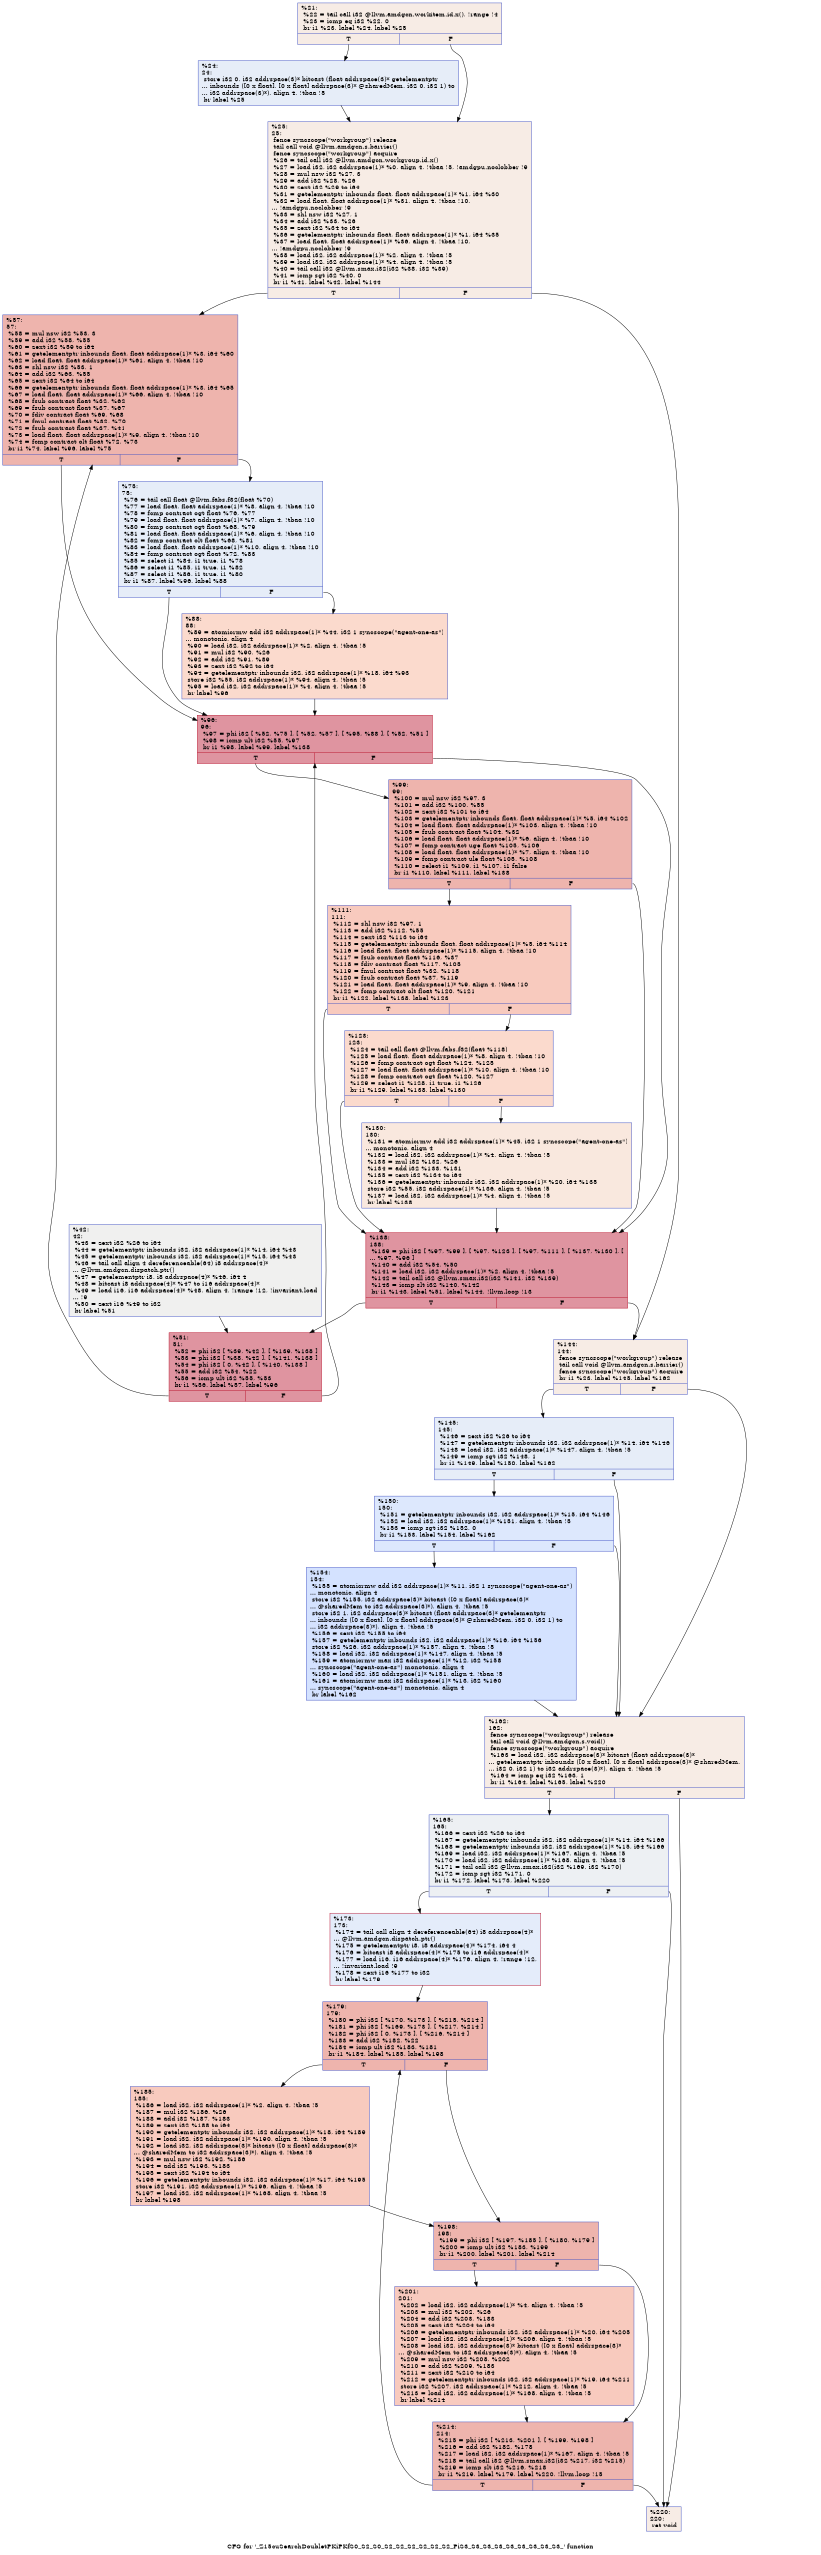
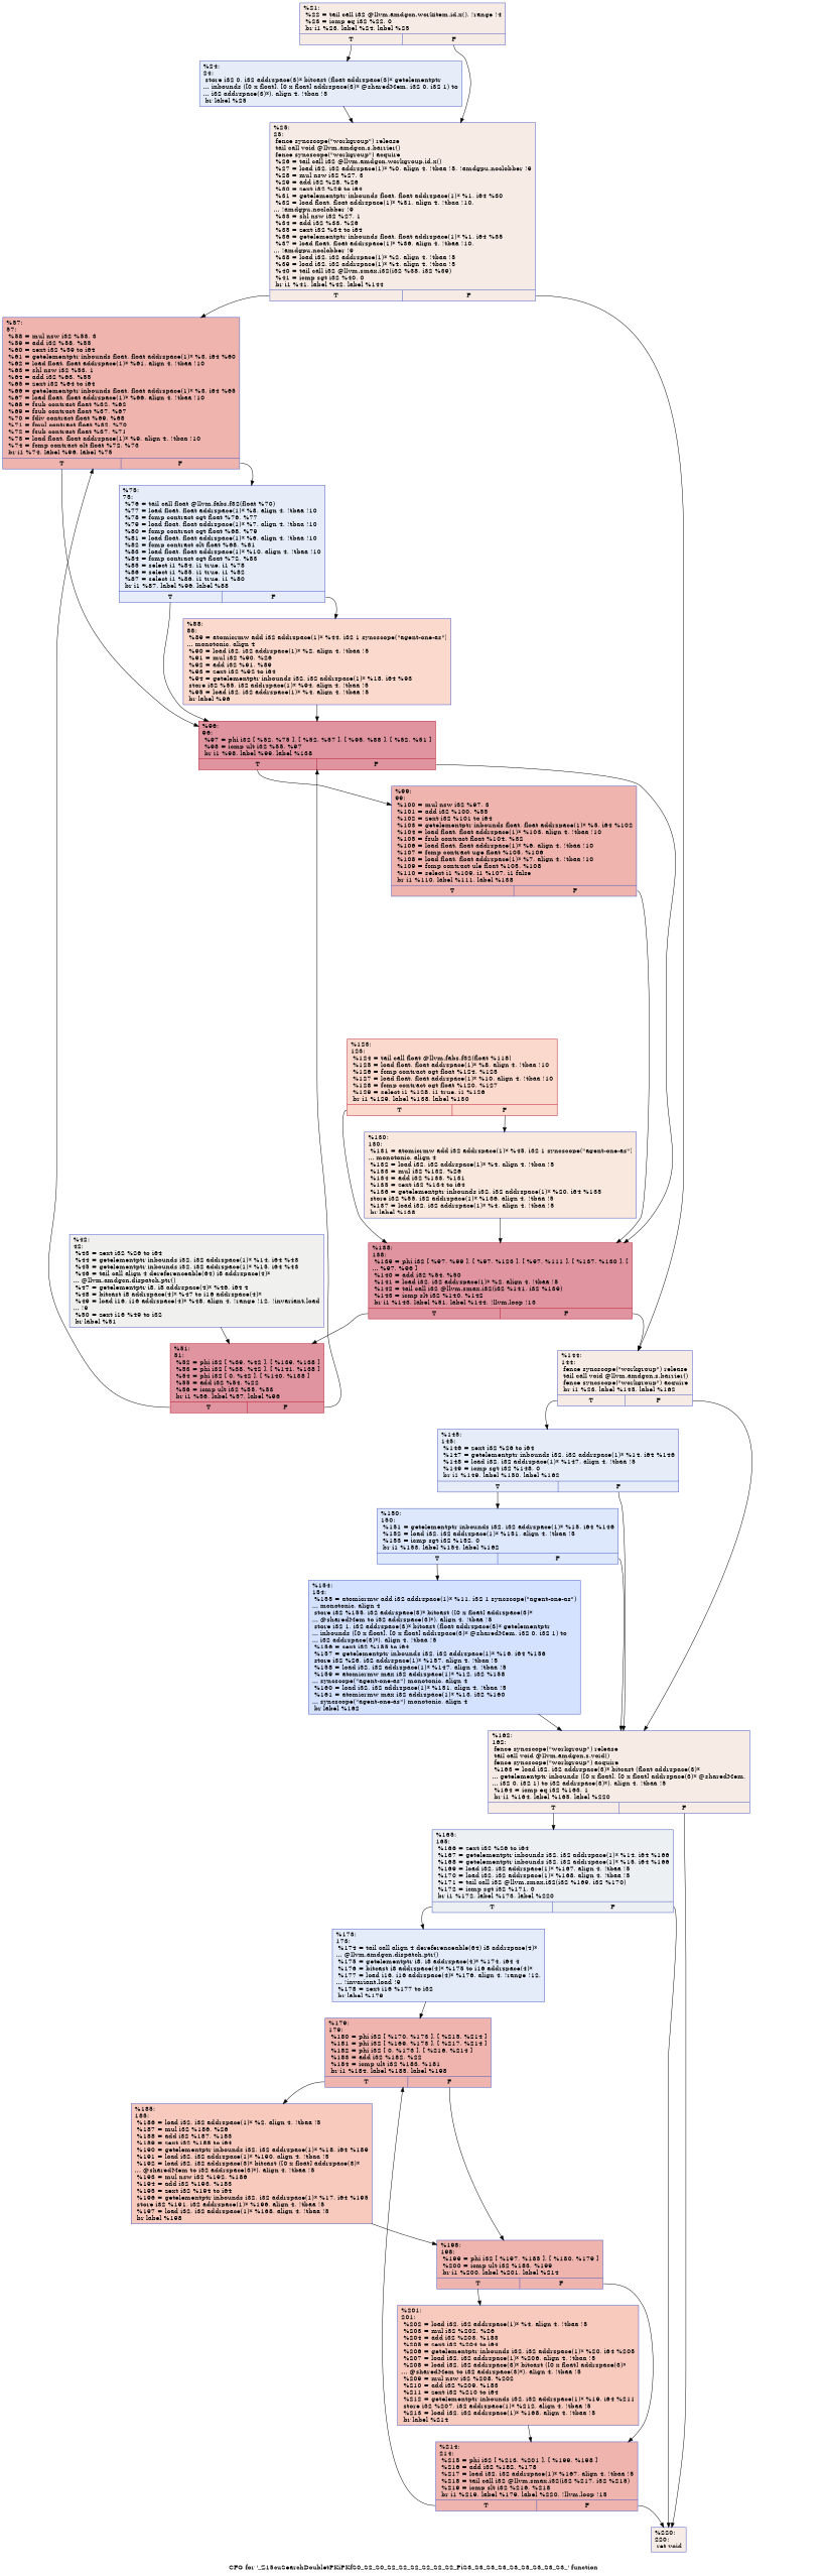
  digraph {
    label="CFG for '_Z15cuSearchDoubletPKiPKfS0_S2_S0_S2_S2_S2_S2_S2_S2_PiS3_S3_S3_S3_S3_S3_S3_S3_S3_' function"
    node [color="#3d50c3ff" fillcolor="#ecd3c570" shape=record style=filled]
    edge [tailport=s0]
    n1 [label="{%21:\l  %22 = tail call i32 @llvm.amdgcn.workitem.id.x(), !range !4\l  %23 = icmp eq i32 %22, 0\l  br i1 %23, label %24, label %25\l|{<s0>T|<s1>F}}"]
    n2 [fillcolor="#c7d7f070" label="{%24:\l24:                                               \l  store i32 0, i32 addrspace(3)* bitcast (float addrspace(3)* getelementptr\l... inbounds ([0 x float], [0 x float] addrspace(3)* @sharedMem, i32 0, i32 1) to\l... i32 addrspace(3)*), align 4, !tbaa !5\l  br label %25\l}"]
    n3 [label="{%25:\l25:                                               \l  fence syncscope(\"workgroup\") release\l  tail call void @llvm.amdgcn.s.barrier()\l  fence syncscope(\"workgroup\") acquire\l  %26 = tail call i32 @llvm.amdgcn.workgroup.id.x()\l  %27 = load i32, i32 addrspace(1)* %0, align 4, !tbaa !5, !amdgpu.noclobber !9\l  %28 = mul nsw i32 %27, 3\l  %29 = add i32 %28, %26\l  %30 = zext i32 %29 to i64\l  %31 = getelementptr inbounds float, float addrspace(1)* %1, i64 %30\l  %32 = load float, float addrspace(1)* %31, align 4, !tbaa !10,\l... !amdgpu.noclobber !9\l  %33 = shl nsw i32 %27, 1\l  %34 = add i32 %33, %26\l  %35 = zext i32 %34 to i64\l  %36 = getelementptr inbounds float, float addrspace(1)* %1, i64 %35\l  %37 = load float, float addrspace(1)* %36, align 4, !tbaa !10,\l... !amdgpu.noclobber !9\l  %38 = load i32, i32 addrspace(1)* %2, align 4, !tbaa !5\l  %39 = load i32, i32 addrspace(1)* %4, align 4, !tbaa !5\l  %40 = tail call i32 @llvm.smax.i32(i32 %38, i32 %39)\l  %41 = icmp sgt i32 %40, 0\l  br i1 %41, label %42, label %144\l|{<s0>T|<s1>F}}"]
    n4 [label="{%144:\l144:                                              \l  fence syncscope(\"workgroup\") release\l  tail call void @llvm.amdgcn.s.barrier()\l  fence syncscope(\"workgroup\") acquire\l  br i1 %23, label %145, label %162\l|{<s0>T|<s1>F}}"]
-   n5 [fillcolor="#d8564670" label="{%57:\l57:                                               \l  %58 = mul nsw i32 %53, 3\l  %59 = add i32 %58, %55\l  %60 = zext i32 %59 to i64\l  %61 = getelementptr inbounds float, float addrspace(1)* %3, i64 %60\l  %62 = load float, float addrspace(1)* %61, align 4, !tbaa !10\l  %63 = shl nsw i32 %53, 1\l  %64 = add i32 %63, %55\l  %65 = zext i32 %64 to i64\l  %66 = getelementptr inbounds float, float addrspace(1)* %3, i64 %65\l  %67 = load float, float addrspace(1)* %66, align 4, !tbaa !10\l  %68 = fsub contract float %32, %62\l  %69 = fsub contract float %37, %67\l  %70 = fdiv contract float %69, %68\l  %71 = fmul contract float %32, %70\l  %72 = fsub contract float %37, %41\l  %73 = load float, float addrspace(1)* %9, align 4, !tbaa !10\l  %74 = fcmp contract olt float %72, %73\l  br i1 %74, label %96, label %75\l|{<s0>T|<s1>F}}"]
+   n5 [fillcolor="#d8564670" label="{%57:\l57:                                               \l  %58 = mul nsw i32 %53, 3\l  %59 = add i32 %58, %55\l  %60 = zext i32 %59 to i64\l  %61 = getelementptr inbounds float, float addrspace(1)* %3, i64 %60\l  %62 = load float, float addrspace(1)* %61, align 4, !tbaa !10\l  %63 = shl nsw i32 %53, 1\l  %64 = add i32 %63, %55\l  %65 = zext i32 %64 to i64\l  %66 = getelementptr inbounds float, float addrspace(1)* %3, i64 %65\l  %67 = load float, float addrspace(1)* %66, align 4, !tbaa !10\l  %68 = fsub contract float %32, %62\l  %69 = fsub contract float %37, %67\l  %70 = fdiv contract float %69, %68\l  %71 = fmul contract float %32, %70\l  %72 = fsub contract float %37, %71\l  %73 = load float, float addrspace(1)* %9, align 4, !tbaa !10\l  %74 = fcmp contract olt float %72, %73\l  br i1 %74, label %96, label %75\l|{<s0>T|<s1>F}}"]
    n6 [fillcolor="#dedcdb70" label="{%42:\l42:                                               \l  %43 = zext i32 %26 to i64\l  %44 = getelementptr inbounds i32, i32 addrspace(1)* %14, i64 %43\l  %45 = getelementptr inbounds i32, i32 addrspace(1)* %15, i64 %43\l  %46 = tail call align 4 dereferenceable(64) i8 addrspace(4)*\l... @llvm.amdgcn.dispatch.ptr()\l  %47 = getelementptr i8, i8 addrspace(4)* %46, i64 4\l  %48 = bitcast i8 addrspace(4)* %47 to i16 addrspace(4)*\l  %49 = load i16, i16 addrspace(4)* %48, align 4, !range !12, !invariant.load\l... !9\l  %50 = zext i16 %49 to i32\l  br label %51\l}"]
    n7 [color="#b70d28ff" fillcolor="#b70d2870" label="{%51:\l51:                                               \l  %52 = phi i32 [ %39, %42 ], [ %139, %138 ]\l  %53 = phi i32 [ %38, %42 ], [ %141, %138 ]\l  %54 = phi i32 [ 0, %42 ], [ %140, %138 ]\l  %55 = add i32 %54, %22\l  %56 = icmp ult i32 %55, %53\l  br i1 %56, label %57, label %96\l|{<s0>T|<s1>F}}"]
-   n8 [fillcolor="#c7d7f070" label="{%145:\l145:                                              \l  %146 = zext i32 %26 to i64\l  %147 = getelementptr inbounds i32, i32 addrspace(1)* %14, i64 %146\l  %148 = load i32, i32 addrspace(1)* %147, align 4, !tbaa !5\l  %149 = icmp sgt i32 %148, 1\l  br i1 %149, label %150, label %162\l|{<s0>T|<s1>F}}"]
+   n8 [fillcolor="#c7d7f070" label="{%145:\l145:                                              \l  %146 = zext i32 %26 to i64\l  %147 = getelementptr inbounds i32, i32 addrspace(1)* %14, i64 %146\l  %148 = load i32, i32 addrspace(1)* %147, align 4, !tbaa !5\l  %149 = icmp sgt i32 %148, 0\l  br i1 %149, label %150, label %162\l|{<s0>T|<s1>F}}"]
    n9 [label="{%162:\l162:                                              \l  fence syncscope(\"workgroup\") release\l  tail call void @llvm.amdgcn.s.void()\l  fence syncscope(\"workgroup\") acquire\l  %163 = load i32, i32 addrspace(3)* bitcast (float addrspace(3)*\l... getelementptr inbounds ([0 x float], [0 x float] addrspace(3)* @sharedMem,\l... i32 0, i32 1) to i32 addrspace(3)*), align 4, !tbaa !5\l  %164 = icmp eq i32 %163, 1\l  br i1 %164, label %165, label %220\l|{<s0>T|<s1>F}}"]
    n10 [color="#b70d28ff" fillcolor="#b70d2870" label="{%96:\l96:                                               \l  %97 = phi i32 [ %52, %75 ], [ %52, %57 ], [ %95, %88 ], [ %52, %51 ]\l  %98 = icmp ult i32 %55, %97\l  br i1 %98, label %99, label %138\l|{<s0>T|<s1>F}}"]
    n11 [fillcolor="#b2ccfb70" label="{%150:\l150:                                              \l  %151 = getelementptr inbounds i32, i32 addrspace(1)* %15, i64 %146\l  %152 = load i32, i32 addrspace(1)* %151, align 4, !tbaa !5\l  %153 = icmp sgt i32 %152, 0\l  br i1 %153, label %154, label %162\l|{<s0>T|<s1>F}}"]
    n12 [fillcolor="#d6dce470" label="{%165:\l165:                                              \l  %166 = zext i32 %26 to i64\l  %167 = getelementptr inbounds i32, i32 addrspace(1)* %14, i64 %166\l  %168 = getelementptr inbounds i32, i32 addrspace(1)* %15, i64 %166\l  %169 = load i32, i32 addrspace(1)* %167, align 4, !tbaa !5\l  %170 = load i32, i32 addrspace(1)* %168, align 4, !tbaa !5\l  %171 = tail call i32 @llvm.smax.i32(i32 %169, i32 %170)\l  %172 = icmp sgt i32 %171, 0\l  br i1 %172, label %173, label %220\l|{<s0>T|<s1>F}}"]
    n13 [label="{%220:\l220:                                              \l  ret void\l}"]
    n14 [fillcolor="#c7d7f070" label="{%75:\l75:                                               \l  %76 = tail call float @llvm.fabs.f32(float %70)\l  %77 = load float, float addrspace(1)* %8, align 4, !tbaa !10\l  %78 = fcmp contract ogt float %76, %77\l  %79 = load float, float addrspace(1)* %7, align 4, !tbaa !10\l  %80 = fcmp contract ogt float %68, %79\l  %81 = load float, float addrspace(1)* %6, align 4, !tbaa !10\l  %82 = fcmp contract olt float %68, %81\l  %83 = load float, float addrspace(1)* %10, align 4, !tbaa !10\l  %84 = fcmp contract ogt float %72, %83\l  %85 = select i1 %84, i1 true, i1 %78\l  %86 = select i1 %85, i1 true, i1 %82\l  %87 = select i1 %86, i1 true, i1 %80\l  br i1 %87, label %96, label %88\l|{<s0>T|<s1>F}}"]
    n15 [fillcolor="#d8564670" label="{%99:\l99:                                               \l  %100 = mul nsw i32 %97, 3\l  %101 = add i32 %100, %55\l  %102 = zext i32 %101 to i64\l  %103 = getelementptr inbounds float, float addrspace(1)* %5, i64 %102\l  %104 = load float, float addrspace(1)* %103, align 4, !tbaa !10\l  %105 = fsub contract float %104, %32\l  %106 = load float, float addrspace(1)* %6, align 4, !tbaa !10\l  %107 = fcmp contract uge float %105, %106\l  %108 = load float, float addrspace(1)* %7, align 4, !tbaa !10\l  %109 = fcmp contract ule float %105, %108\l  %110 = select i1 %109, i1 %107, i1 false\l  br i1 %110, label %111, label %138\l|{<s0>T|<s1>F}}"]
    n16 [color="#b70d28ff" fillcolor="#b70d2870" label="{%138:\l138:                                              \l  %139 = phi i32 [ %97, %99 ], [ %97, %123 ], [ %97, %111 ], [ %137, %130 ], [\l... %97, %96 ]\l  %140 = add i32 %54, %50\l  %141 = load i32, i32 addrspace(1)* %2, align 4, !tbaa !5\l  %142 = tail call i32 @llvm.smax.i32(i32 %141, i32 %139)\l  %143 = icmp slt i32 %140, %142\l  br i1 %143, label %51, label %144, !llvm.loop !13\l|{<s0>T|<s1>F}}"]
    n17 [fillcolor="#f7ac8e70" label="{%88:\l88:                                               \l  %89 = atomicrmw add i32 addrspace(1)* %44, i32 1 syncscope(\"agent-one-as\")\l... monotonic, align 4\l  %90 = load i32, i32 addrspace(1)* %2, align 4, !tbaa !5\l  %91 = mul i32 %90, %26\l  %92 = add i32 %91, %89\l  %93 = zext i32 %92 to i64\l  %94 = getelementptr inbounds i32, i32 addrspace(1)* %18, i64 %93\l  store i32 %55, i32 addrspace(1)* %94, align 4, !tbaa !5\l  %95 = load i32, i32 addrspace(1)* %4, align 4, !tbaa !5\l  br label %96\l}"]
-   n18 [fillcolor="#ef886b70" label="{%111:\l111:                                              \l  %112 = shl nsw i32 %97, 1\l  %113 = add i32 %112, %55\l  %114 = zext i32 %113 to i64\l  %115 = getelementptr inbounds float, float addrspace(1)* %5, i64 %114\l  %116 = load float, float addrspace(1)* %115, align 4, !tbaa !10\l  %117 = fsub contract float %116, %37\l  %118 = fdiv contract float %117, %105\l  %119 = fmul contract float %32, %118\l  %120 = fsub contract float %37, %119\l  %121 = load float, float addrspace(1)* %9, align 4, !tbaa !10\l  %122 = fcmp contract olt float %120, %121\l  br i1 %122, label %138, label %123\l|{<s0>T|<s1>F}}"]
-   n19 [fillcolor="#f7ac8e70" label="{%123:\l123:                                              \l  %124 = tail call float @llvm.fabs.f32(float %118)\l  %125 = load float, float addrspace(1)* %8, align 4, !tbaa !10\l  %126 = fcmp contract ogt float %124, %125\l  %127 = load float, float addrspace(1)* %10, align 4, !tbaa !10\l  %128 = fcmp contract ogt float %120, %127\l  %129 = select i1 %128, i1 true, i1 %126\l  br i1 %129, label %138, label %130\l|{<s0>T|<s1>F}}"]
+   n19 [color="#b70d28ff" fillcolor="#f7ac8e70" label="{%123:\l123:                                              \l  %124 = tail call float @llvm.fabs.f32(float %118)\l  %125 = load float, float addrspace(1)* %8, align 4, !tbaa !10\l  %126 = fcmp contract ogt float %124, %125\l  %127 = load float, float addrspace(1)* %10, align 4, !tbaa !10\l  %128 = fcmp contract ogt float %120, %127\l  %129 = select i1 %128, i1 true, i1 %126\l  br i1 %129, label %138, label %130\l|{<s0>T|<s1>F}}"]
    n20 [fillcolor="#f2cab570" label="{%130:\l130:                                              \l  %131 = atomicrmw add i32 addrspace(1)* %45, i32 1 syncscope(\"agent-one-as\")\l... monotonic, align 4\l  %132 = load i32, i32 addrspace(1)* %4, align 4, !tbaa !5\l  %133 = mul i32 %132, %26\l  %134 = add i32 %133, %131\l  %135 = zext i32 %134 to i64\l  %136 = getelementptr inbounds i32, i32 addrspace(1)* %20, i64 %135\l  store i32 %55, i32 addrspace(1)* %136, align 4, !tbaa !5\l  %137 = load i32, i32 addrspace(1)* %4, align 4, !tbaa !5\l  br label %138\l}"]
    n21 [fillcolor="#9ebeff70" label="{%154:\l154:                                              \l  %155 = atomicrmw add i32 addrspace(1)* %11, i32 1 syncscope(\"agent-one-as\")\l... monotonic, align 4\l  store i32 %155, i32 addrspace(3)* bitcast ([0 x float] addrspace(3)*\l... @sharedMem to i32 addrspace(3)*), align 4, !tbaa !5\l  store i32 1, i32 addrspace(3)* bitcast (float addrspace(3)* getelementptr\l... inbounds ([0 x float], [0 x float] addrspace(3)* @sharedMem, i32 0, i32 1) to\l... i32 addrspace(3)*), align 4, !tbaa !5\l  %156 = sext i32 %155 to i64\l  %157 = getelementptr inbounds i32, i32 addrspace(1)* %16, i64 %156\l  store i32 %26, i32 addrspace(1)* %157, align 4, !tbaa !5\l  %158 = load i32, i32 addrspace(1)* %147, align 4, !tbaa !5\l  %159 = atomicrmw max i32 addrspace(1)* %12, i32 %158\l... syncscope(\"agent-one-as\") monotonic, align 4\l  %160 = load i32, i32 addrspace(1)* %151, align 4, !tbaa !5\l  %161 = atomicrmw max i32 addrspace(1)* %13, i32 %160\l... syncscope(\"agent-one-as\") monotonic, align 4\l  br label %162\l}"]
-   n22 [color="#b70d28ff" fillcolor="#c1d4f470" label="{%173:\l173:                                              \l  %174 = tail call align 4 dereferenceable(64) i8 addrspace(4)*\l... @llvm.amdgcn.dispatch.ptr()\l  %175 = getelementptr i8, i8 addrspace(4)* %174, i64 4\l  %176 = bitcast i8 addrspace(4)* %175 to i16 addrspace(4)*\l  %177 = load i16, i16 addrspace(4)* %176, align 4, !range !12,\l... !invariant.load !9\l  %178 = zext i16 %177 to i32\l  br label %179\l}"]
+   n22 [fillcolor="#c1d4f470" label="{%173:\l173:                                              \l  %174 = tail call align 4 dereferenceable(64) i8 addrspace(4)*\l... @llvm.amdgcn.dispatch.ptr()\l  %175 = getelementptr i8, i8 addrspace(4)* %174, i64 4\l  %176 = bitcast i8 addrspace(4)* %175 to i16 addrspace(4)*\l  %177 = load i16, i16 addrspace(4)* %176, align 4, !range !12,\l... !invariant.load !9\l  %178 = zext i16 %177 to i32\l  br label %179\l}"]
    n23 [fillcolor="#d8564670" label="{%179:\l179:                                              \l  %180 = phi i32 [ %170, %173 ], [ %215, %214 ]\l  %181 = phi i32 [ %169, %173 ], [ %217, %214 ]\l  %182 = phi i32 [ 0, %173 ], [ %216, %214 ]\l  %183 = add i32 %182, %22\l  %184 = icmp ult i32 %183, %181\l  br i1 %184, label %185, label %198\l|{<s0>T|<s1>F}}"]
    n24 [fillcolor="#ef886b70" label="{%185:\l185:                                              \l  %186 = load i32, i32 addrspace(1)* %2, align 4, !tbaa !5\l  %187 = mul i32 %186, %26\l  %188 = add i32 %187, %183\l  %189 = zext i32 %188 to i64\l  %190 = getelementptr inbounds i32, i32 addrspace(1)* %18, i64 %189\l  %191 = load i32, i32 addrspace(1)* %190, align 4, !tbaa !5\l  %192 = load i32, i32 addrspace(3)* bitcast ([0 x float] addrspace(3)*\l... @sharedMem to i32 addrspace(3)*), align 4, !tbaa !5\l  %193 = mul nsw i32 %192, %186\l  %194 = add i32 %193, %183\l  %195 = zext i32 %194 to i64\l  %196 = getelementptr inbounds i32, i32 addrspace(1)* %17, i64 %195\l  store i32 %191, i32 addrspace(1)* %196, align 4, !tbaa !5\l  %197 = load i32, i32 addrspace(1)* %168, align 4, !tbaa !5\l  br label %198\l}"]
    n25 [fillcolor="#d8564670" label="{%198:\l198:                                              \l  %199 = phi i32 [ %197, %185 ], [ %180, %179 ]\l  %200 = icmp ult i32 %183, %199\l  br i1 %200, label %201, label %214\l|{<s0>T|<s1>F}}"]
    n26 [fillcolor="#ef886b70" label="{%201:\l201:                                              \l  %202 = load i32, i32 addrspace(1)* %4, align 4, !tbaa !5\l  %203 = mul i32 %202, %26\l  %204 = add i32 %203, %183\l  %205 = zext i32 %204 to i64\l  %206 = getelementptr inbounds i32, i32 addrspace(1)* %20, i64 %205\l  %207 = load i32, i32 addrspace(1)* %206, align 4, !tbaa !5\l  %208 = load i32, i32 addrspace(3)* bitcast ([0 x float] addrspace(3)*\l... @sharedMem to i32 addrspace(3)*), align 4, !tbaa !5\l  %209 = mul nsw i32 %208, %202\l  %210 = add i32 %209, %183\l  %211 = zext i32 %210 to i64\l  %212 = getelementptr inbounds i32, i32 addrspace(1)* %19, i64 %211\l  store i32 %207, i32 addrspace(1)* %212, align 4, !tbaa !5\l  %213 = load i32, i32 addrspace(1)* %168, align 4, !tbaa !5\l  br label %214\l}"]
    n27 [fillcolor="#d8564670" label="{%214:\l214:                                              \l  %215 = phi i32 [ %213, %201 ], [ %199, %198 ]\l  %216 = add i32 %182, %178\l  %217 = load i32, i32 addrspace(1)* %167, align 4, !tbaa !5\l  %218 = tail call i32 @llvm.smax.i32(i32 %217, i32 %215)\l  %219 = icmp slt i32 %216, %218\l  br i1 %219, label %179, label %220, !llvm.loop !15\l|{<s0>T|<s1>F}}"]
    n1 -> n2
    n1 -> n3 [tailport=s1]
    n2 -> n3
    n3 -> n4 [tailport=s1]
    n3 -> n5
    n4 -> n8
    n4 -> n9 [tailport=s1]
    n5 -> n10
    n5 -> n14 [tailport=s1]
    n6 -> n7
    n7 -> n5
    n7 -> n10 [tailport=s1]
    n8 -> n9 [tailport=s1]
    n8 -> n11
    n9 -> n12
    n9 -> n13 [tailport=s1]
    n10 -> n15
    n10 -> n16 [tailport=s1]
    n11 -> n9 [tailport=s1]
    n11 -> n21
    n12 -> n13 [tailport=s1]
    n12 -> n22
    n14 -> n10
    n14 -> n17 [tailport=s1]
    n15 -> n16 [tailport=s1]
-   n15 -> n18
    n16 -> n4 [tailport=s1]
    n16 -> n7
    n17 -> n10
-   n18 -> n16
-   n18 -> n19 [tailport=s1]
    n19 -> n16
    n19 -> n20 [tailport=s1]
    n20 -> n16
    n21 -> n9
    n22 -> n23
    n23 -> n24
    n23 -> n25 [tailport=s1]
    n24 -> n25
    n25 -> n26
    n25 -> n27 [tailport=s1]
    n26 -> n27
    n27 -> n13 [tailport=s1]
    n27 -> n23
  }
